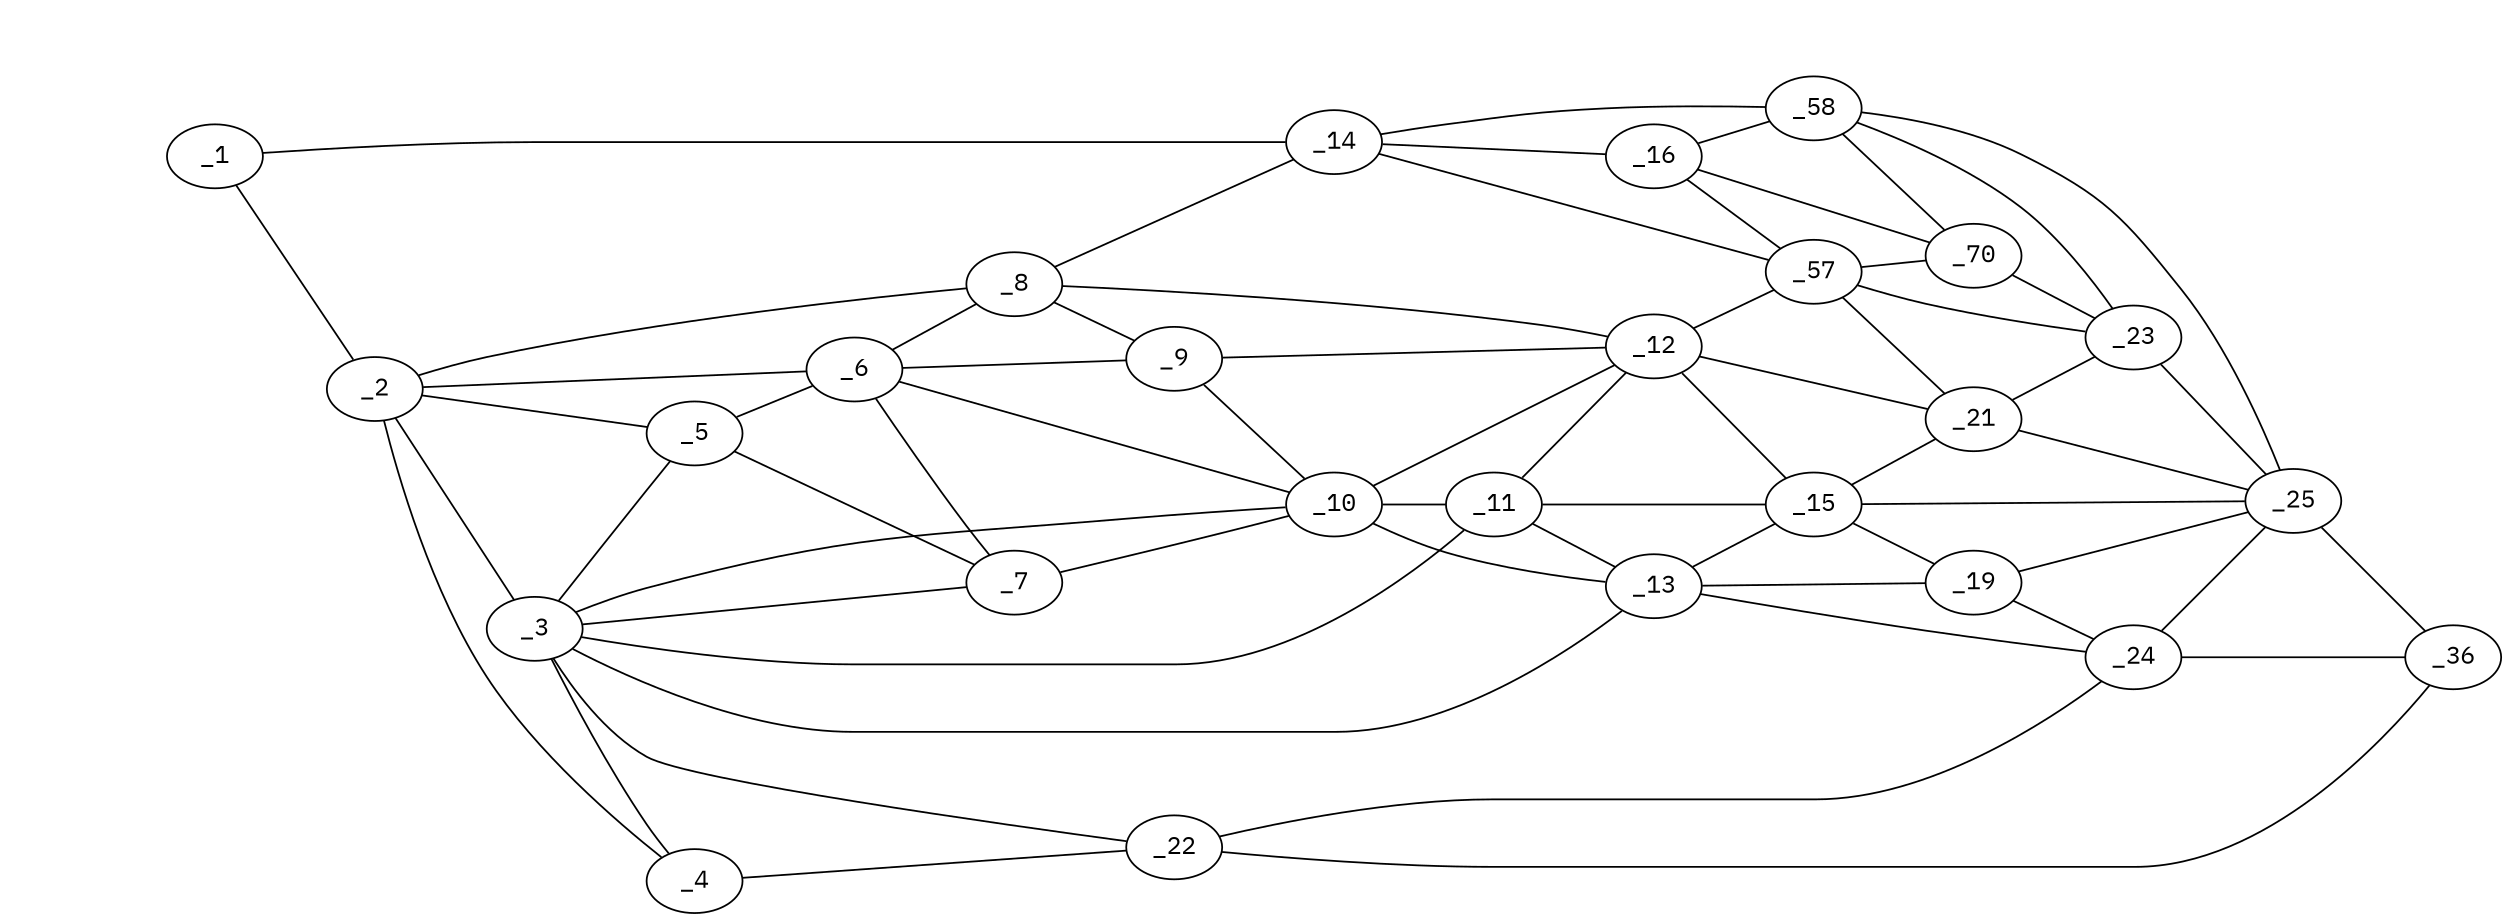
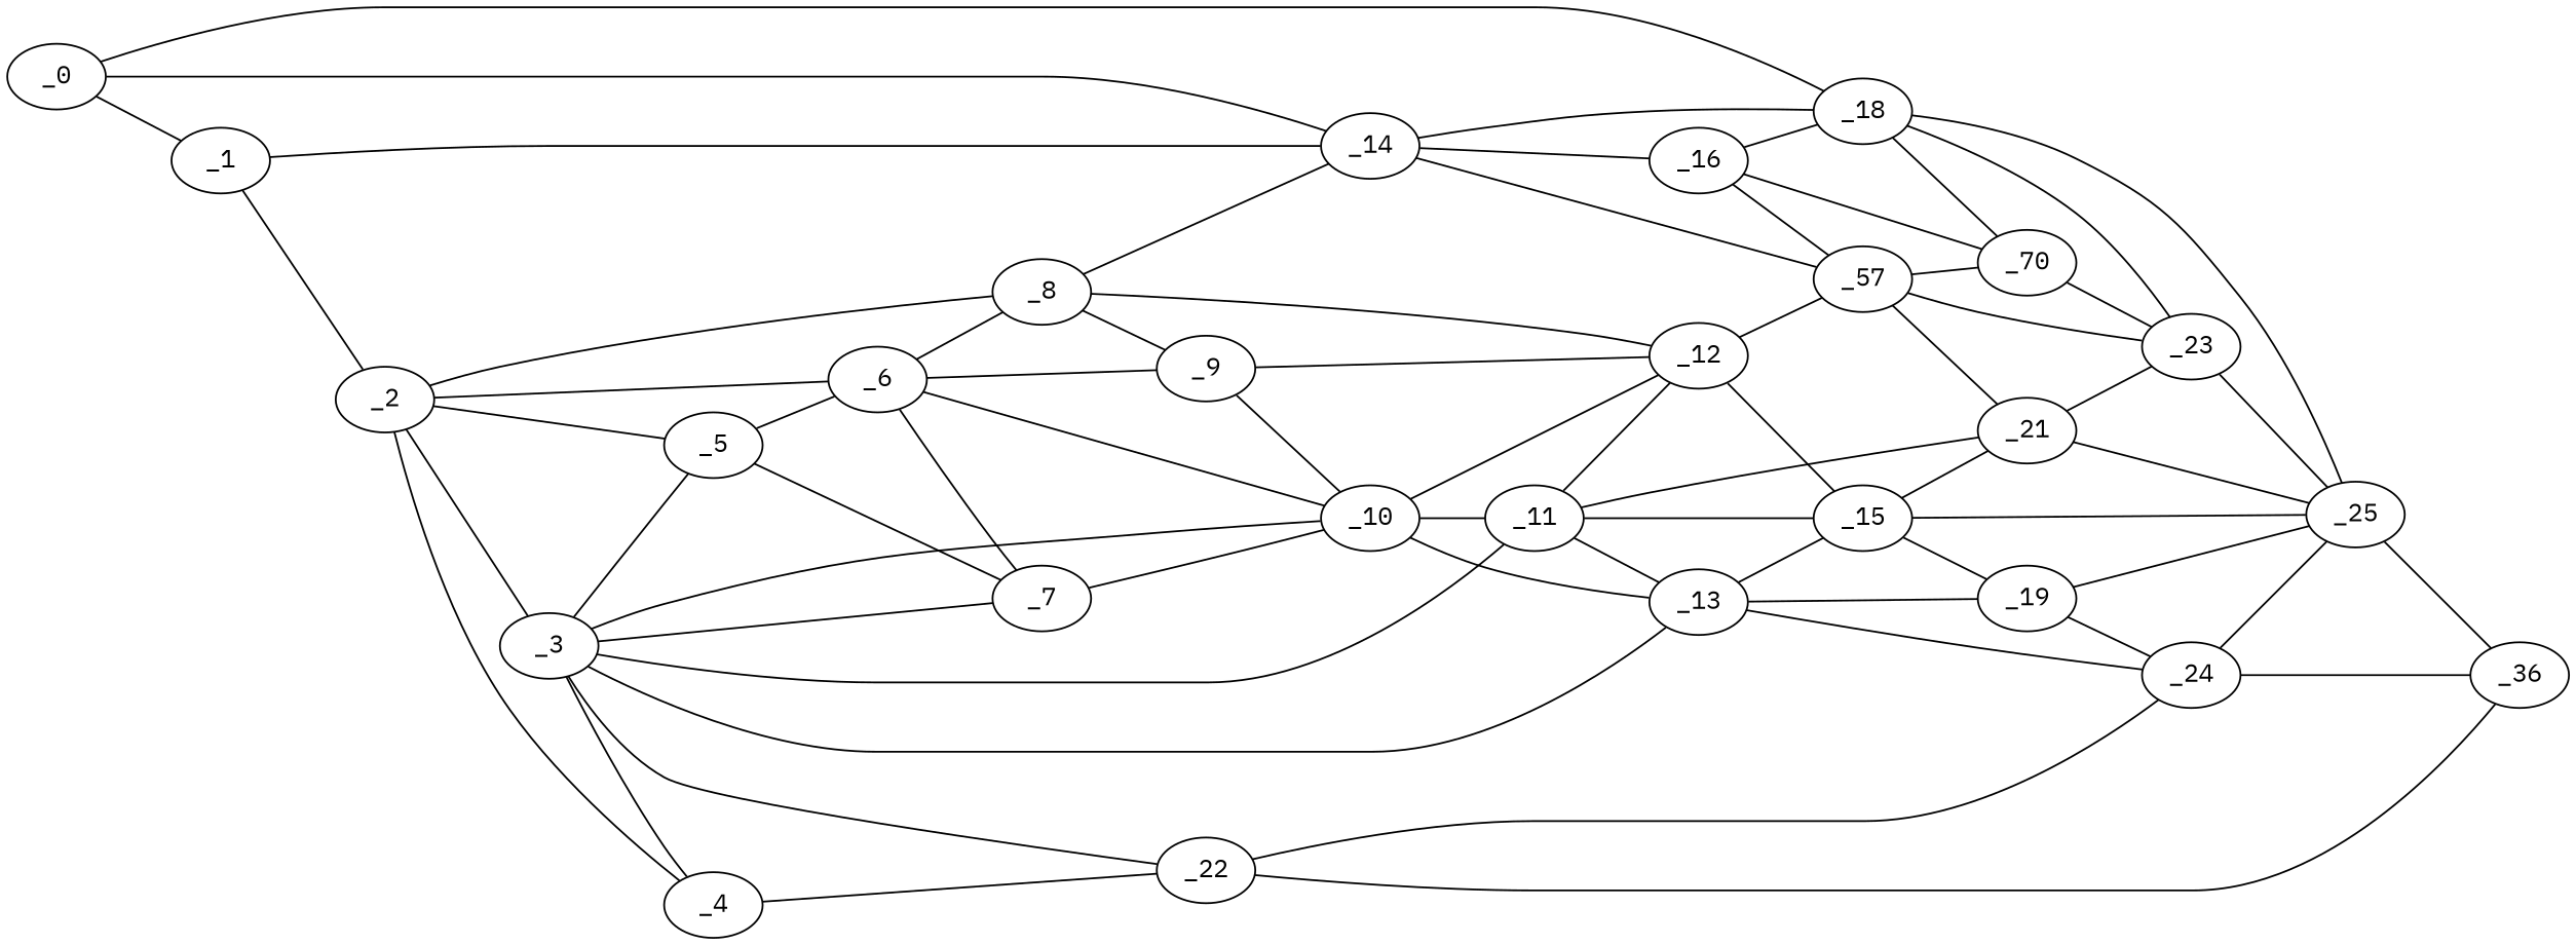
  graph {
    fontname="IBM Plex Mono"
    rankdir=LR
    node [fontname="IBM Plex Mono" x=20 y=75]
    edge [fontname="IBM Plex Mono" valence=2]
+   _0 [y=6]
    _1 [y=30]
    _14 [x=86 y=26]
-   _18 [x=94 y=6 label=_58]
+   _18 [x=94 y=6]
    _2 [x=21 y=56]
    n6 [label=_57 x=91 y=45]
    _16 [x=91 y=29]
    _25 [x=109 y=72]
    n9 [label=_70 x=96 y=30]
    _23 [x=103 y=53]
    _8 [x=46 y=60]
    _3 [x=31 y=109]
    _4 [x=31 y=121]
    _5 [x=34 y=79]
    _6 [x=42 y=70]
    _9 [x=51 y=66]
    _12 [x=75 y=65]
    _21 [x=97 y=54]
    n19 [label=_36 x=110 y=111]
    _7 [x=42]
    _10 [x=54]
    _11 [x=73]
    _13 [x=82 y=79]
    _22 [x=102 y=121]
    _15 [x=87 y=69]
    _19 [x=94 y=78]
    _24 [x=103 y=105]
+   _0 -- _1 [valence=1]
+   _0 -- _14
+   _0 -- _18 [valence=1]
    _1 -- _14 [valence=1]
    _1 -- _2 [valence=1]
    _14 -- _18
    _14 -- n6
    _14 -- _16 [valence=1]
    _18 -- _25 [valence=1]
    _18 -- n9 [valence=1]
    _18 -- _23
    _2 -- _8 [valence=1]
    _2 -- _3 [valence=1]
    _2 -- _4 [valence=1]
    _2 -- _5
    _2 -- _6
    n6 -- n9
    n6 -- _23
    n6 -- _21
    _16 -- _18
    _16 -- n6 [valence=1]
    _16 -- n9
    _25 -- n19 [valence=1]
    n9 -- _23 [valence=1]
    _23 -- _25 [valence=1]
    _8 -- _14
    _8 -- _9 [valence=1]
    _8 -- _12
    _3 -- _4
    _3 -- _5
    _3 -- _7 [valence=1]
    _3 -- _10 [valence=1]
    _3 -- _11
    _3 -- _13
    _3 -- _22 [valence=1]
    _4 -- _22 [valence=1]
    _5 -- _6
    _5 -- _7
    _6 -- _8
    _6 -- _9 [valence=1]
    _6 -- _7 [valence=1]
    _6 -- _10
    _9 -- _12
    _9 -- _10
    _12 -- n6 [valence=1]
-   _12 -- _21
+   _11 -- _21
    _12 -- _15 [valence=1]
    _21 -- _25
    _21 -- _23 [valence=1]
    _7 -- _10
    _10 -- _12 [valence=1]
    _10 -- _11
    _11 -- _12
    _11 -- _13 [valence=1]
    _11 -- _15
    _13 -- _10
    _13 -- _15 [valence=1]
    _13 -- _19
    _13 -- _24
    _22 -- n19 [valence=1]
    _22 -- _24 [valence=1]
    _15 -- _25
    _15 -- _21
    _15 -- _19
    _19 -- _25
    _19 -- _24
    _24 -- _25 [valence=1]
    _24 -- n19 [valence=1]
  }
